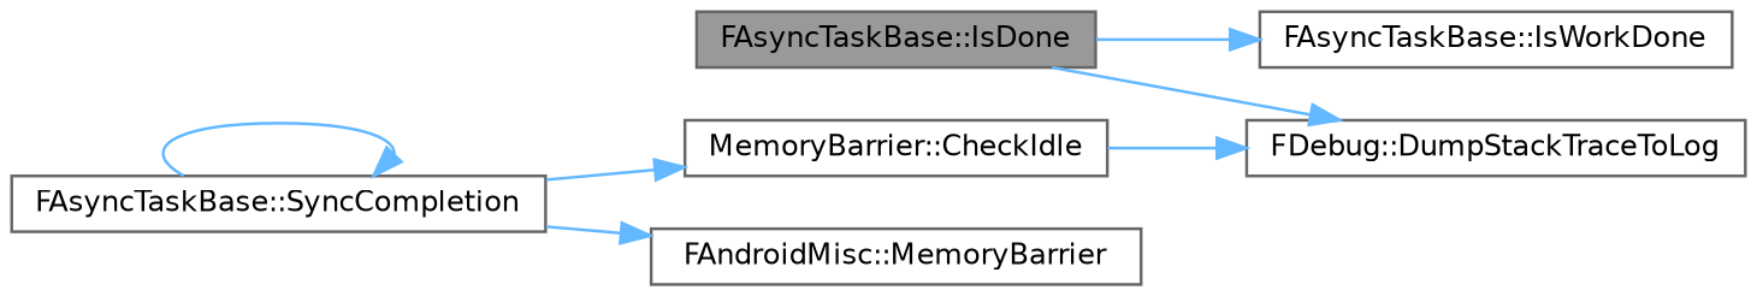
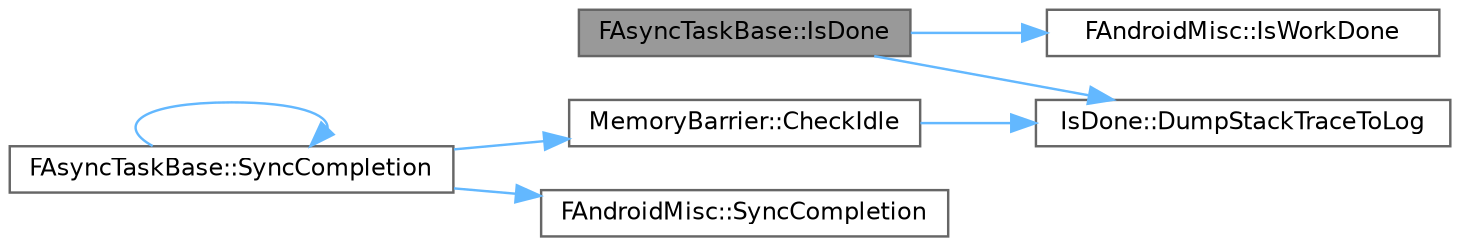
  digraph {
    rankdir=LR
    node [color=grey40 fillcolor=white fontname=Helvetica fontsize=10 shape=box style=filled]
    edge [color=steelblue1 fontname=Helvetica fontsize=10 labelfontname=Helvetica labelfontsize=10 style=solid]
    n1 [color=gray40 fillcolor=grey60 fontcolor=black height=0.2 label="FAsyncTaskBase::IsDone" width=0.4]
-   n2 [height=0.2 label="FAsyncTaskBase::IsWorkDone" width=0.4]
-   n3 [height=0.2 label="FDebug::DumpStackTraceToLog" width=0.4]
+   n2 [height=0.2 label="FAndroidMisc::IsWorkDone" width=0.4]
+   n3 [height=0.2 label="IsDone::DumpStackTraceToLog" width=0.4]
    n4 [height=0.2 label="FAsyncTaskBase::SyncCompletion" width=0.4]
    n5 [height=0.2 label="MemoryBarrier::CheckIdle" width=0.4]
-   n6 [height=0.2 label="FAndroidMisc::MemoryBarrier" width=0.4]
+   n6 [height=0.2 label="FAndroidMisc::SyncCompletion" width=0.4]
    n1 -> n2
    n1 -> n3
    n4 -> n4
    n4 -> n5
    n4 -> n6
    n5 -> n3
  }
